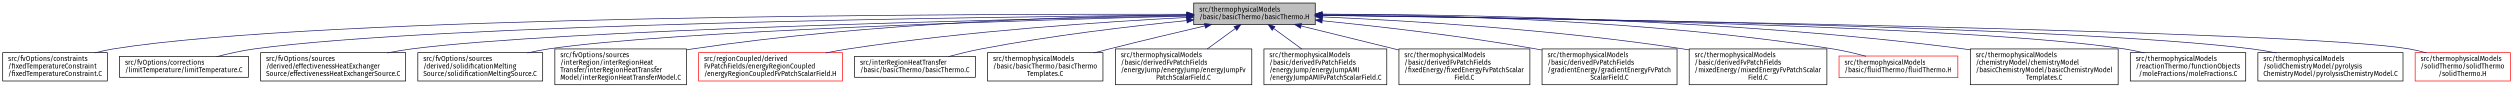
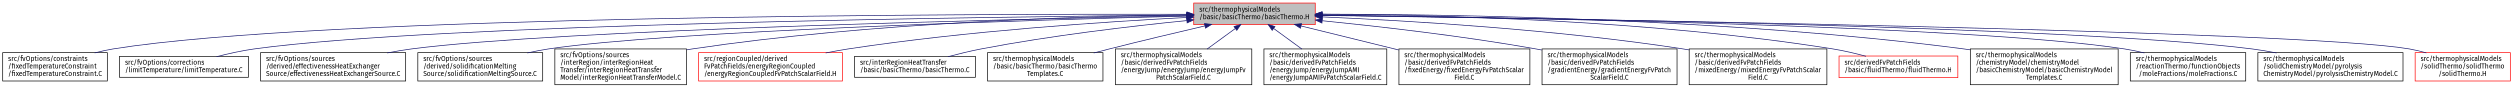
  digraph {
    fontname="Fira Sans"
    node [color=black fontname="Fira Sans" fontsize=10 shape=record]
    edge [color=midnightblue dir=back fontname="Fira Sans" fontsize=10 labelfontname=Helvetica labelfontsize=10 style=solid]
-   n1 [fillcolor=grey75 fontcolor=black height=0.2 label="src/thermophysicalModels\l/basic/basicThermo/basicThermo.H" style=filled width=0.4]
+   n1 [color=red fillcolor=grey75 fontcolor=black height=0.2 label="src/thermophysicalModels\l/basic/basicThermo/basicThermo.H" style=filled width=0.4]
    n2 [height=0.2 label="src/fvOptions/constraints\l/fixedTemperatureConstraint\l/fixedTemperatureConstraint.C" width=0.4]
    n3 [height=0.2 label="src/fvOptions/corrections\l/limitTemperature/limitTemperature.C" width=0.4]
    n4 [height=0.2 label="src/fvOptions/sources\l/derived/effectivenessHeatExchanger\lSource/effectivenessHeatExchangerSource.C" width=0.4]
    n5 [height=0.2 label="src/fvOptions/sources\l/derived/solidificationMelting\lSource/solidificationMeltingSource.C" width=0.4]
    n6 [height=0.2 label="src/fvOptions/sources\l/interRegion/interRegionHeat\lTransfer/interRegionHeatTransfer\lModel/interRegionHeatTransferModel.C" width=0.4]
    n7 [color=red height=0.2 label="src/regionCoupled/derived\lFvPatchFields/energyRegionCoupled\l/energyRegionCoupledFvPatchScalarField.H" width=0.4]
    n8 [height=0.2 label="src/interRegionHeatTransfer\l/basic/basicThermo/basicThermo.C" width=0.4]
    n9 [height=0.2 label="src/thermophysicalModels\l/basic/basicThermo/basicThermo\lTemplates.C" width=0.4]
    n10 [height=0.2 label="src/thermophysicalModels\l/basic/derivedFvPatchFields\l/energyJump/energyJump/energyJumpFv\lPatchScalarField.C" width=0.4]
    n11 [height=0.2 label="src/thermophysicalModels\l/basic/derivedFvPatchFields\l/energyJump/energyJumpAMI\l/energyJumpAMIFvPatchScalarField.C" width=0.4]
    n12 [height=0.2 label="src/thermophysicalModels\l/basic/derivedFvPatchFields\l/fixedEnergy/fixedEnergyFvPatchScalar\lField.C" width=0.4]
    n13 [height=0.2 label="src/thermophysicalModels\l/basic/derivedFvPatchFields\l/gradientEnergy/gradientEnergyFvPatch\lScalarField.C" width=0.4]
    n14 [height=0.2 label="src/thermophysicalModels\l/basic/derivedFvPatchFields\l/mixedEnergy/mixedEnergyFvPatchScalar\lField.C" width=0.4]
-   n15 [color=red height=0.2 label="src/thermophysicalModels\l/basic/fluidThermo/fluidThermo.H" width=0.4]
+   n15 [color=red height=0.2 label="src/derivedFvPatchFields\l/basic/fluidThermo/fluidThermo.H" width=0.4]
    n16 [height=0.2 label="src/thermophysicalModels\l/chemistryModel/chemistryModel\l/basicChemistryModel/basicChemistryModel\lTemplates.C" width=0.4]
    n17 [height=0.2 label="src/thermophysicalModels\l/reactionThermo/functionObjects\l/moleFractions/moleFractions.C" width=0.4]
    n18 [height=0.2 label="src/thermophysicalModels\l/solidChemistryModel/pyrolysis\lChemistryModel/pyrolysisChemistryModel.C" width=0.4]
    n19 [color=red height=0.2 label="src/thermophysicalModels\l/solidThermo/solidThermo\l/solidThermo.H" width=0.4]
    n1 -> n2
    n1 -> n3
    n1 -> n4
    n1 -> n5
    n1 -> n6
    n1 -> n7
    n1 -> n8
    n1 -> n9
    n1 -> n10
    n1 -> n11
    n1 -> n12
    n1 -> n13
    n1 -> n14
    n1 -> n15
    n1 -> n16
    n1 -> n17
    n1 -> n18
    n1 -> n19
  }
